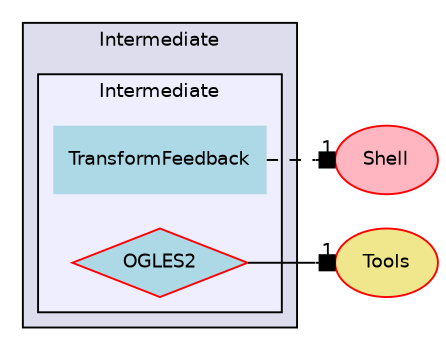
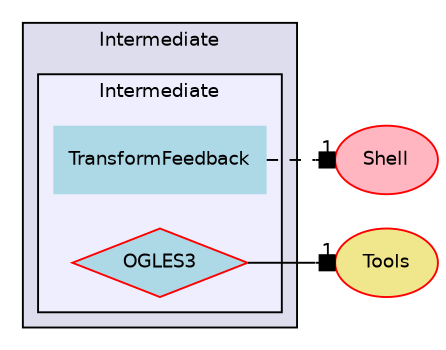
  digraph {
    compound=true
    rankdir=LR
    node [fillcolor=lightblue fontname=Helvetica fontsize=10 shape=ellipse style=filled color=red]
    edge [arrowhead=box headlabel=1 labeldistance=1.5 labelfontname=Helvetica labelfontsize=10]
    n1 [label=TransformFeedback shape=plaintext color=""]
-   n2 [label=OGLES2 shape=diamond]
+   n2 [label=OGLES3 shape=diamond]
    n3 [fillcolor=lightpink label=Shell]
    n4 [fillcolor=khaki label=Tools]
    subgraph cluster_1 {
      bgcolor="#ddddee"
      fontname=Helvetica
      fontsize=10
      label=Intermediate
      pencolor=black
      subgraph cluster_2 {
        bgcolor="#eeeeff"
        fontname=Helvetica
        fontsize=10
        label=Intermediate
        pencolor=black
        n1
        n2
      }
    }
    n1 -> n3 [style=dashed]
    n2 -> n4 [style=solid]
  }
